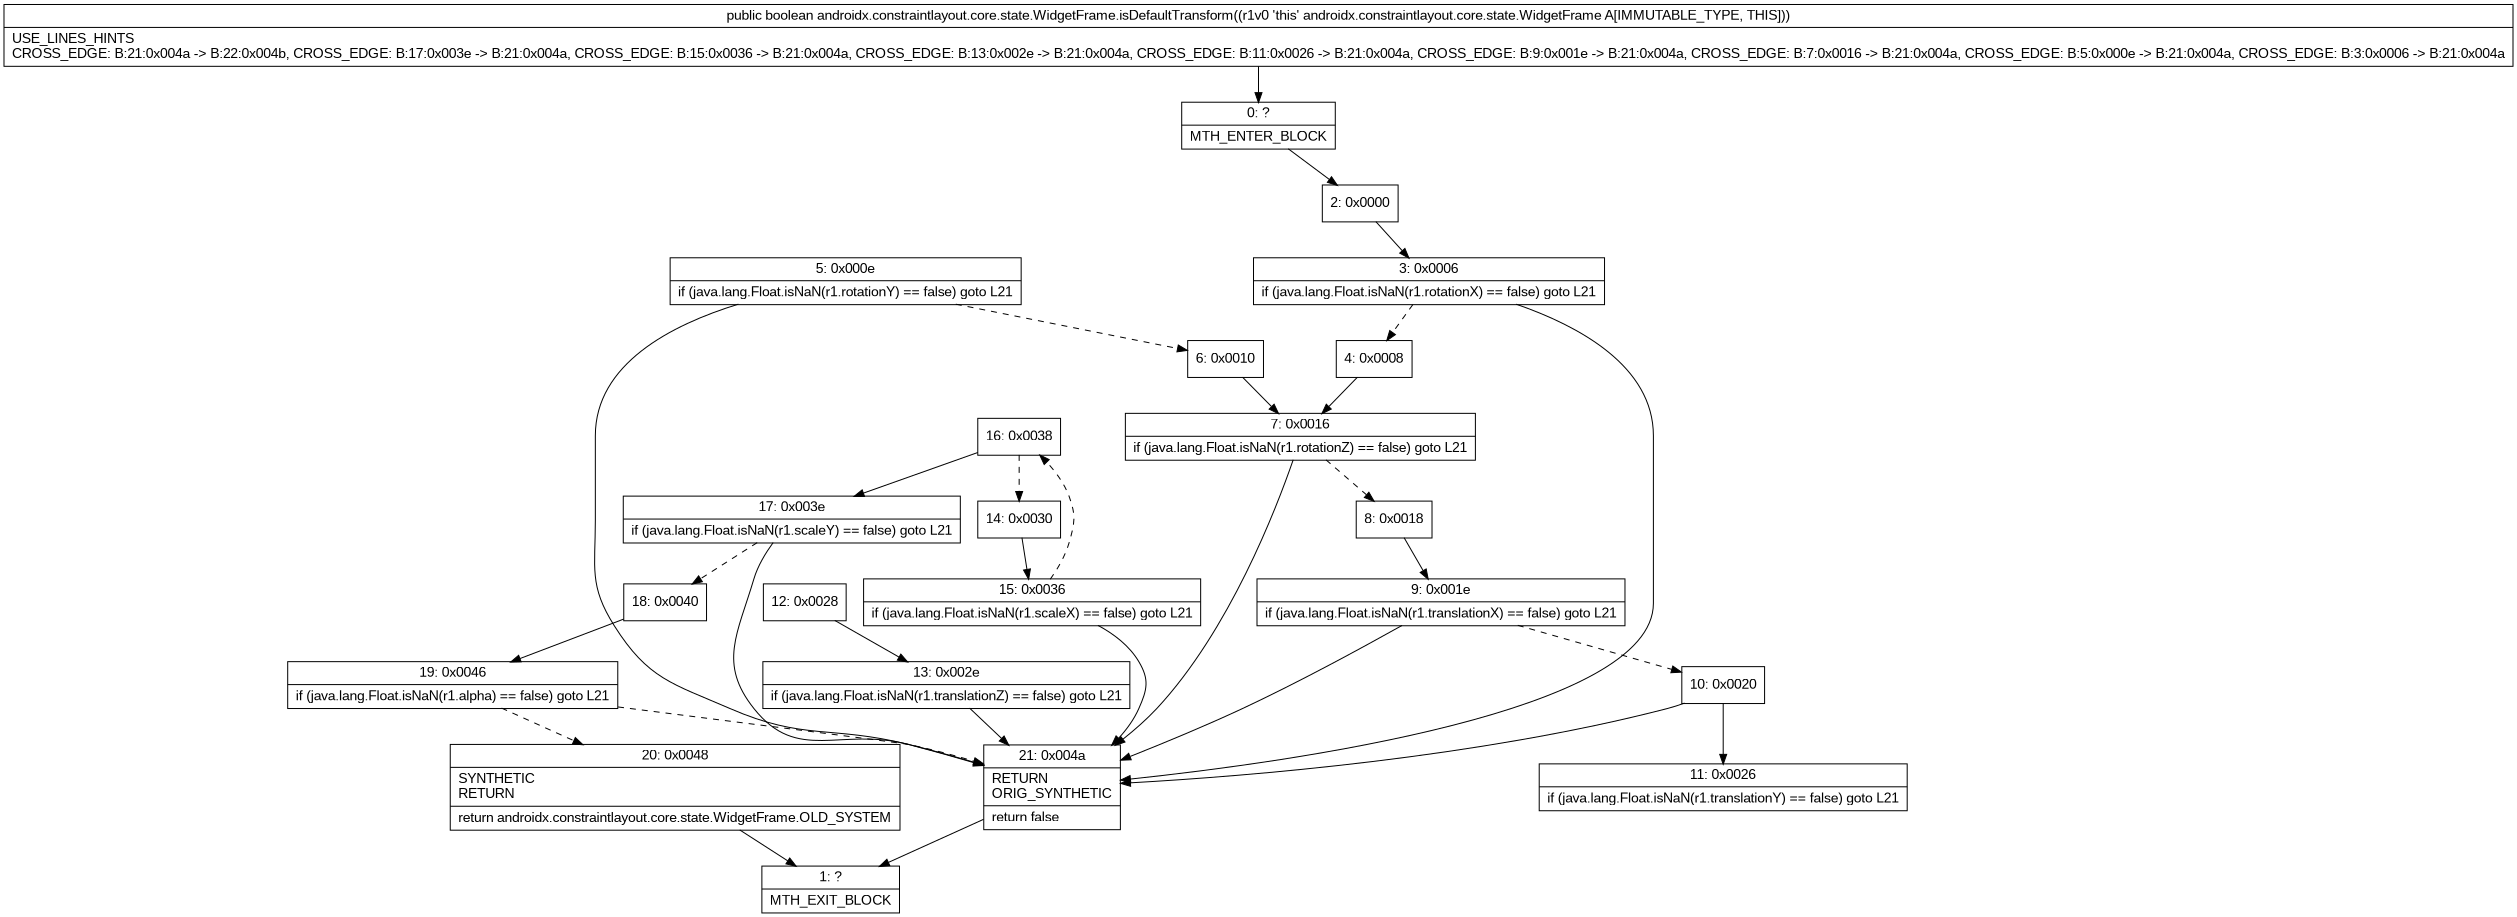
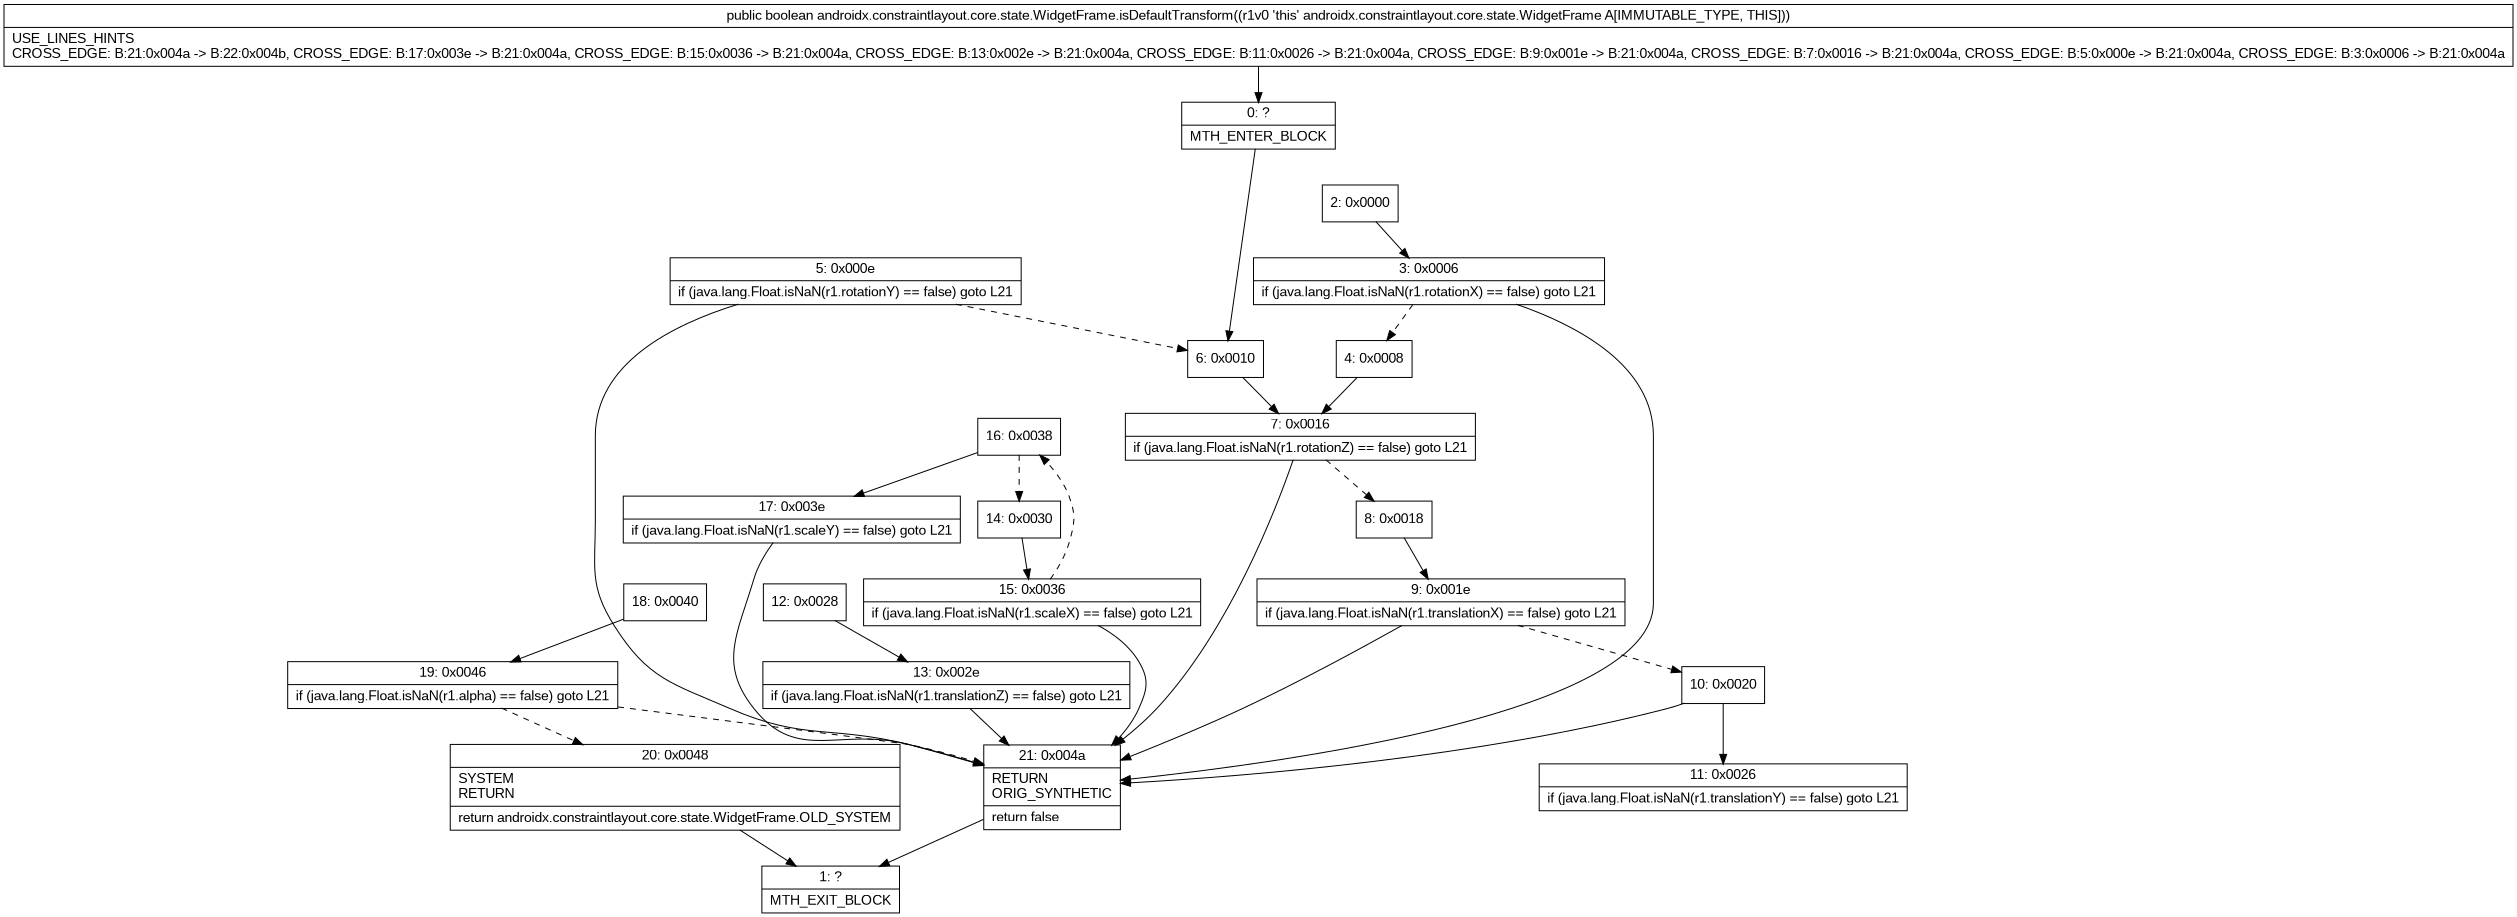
  digraph {
    fontname="Liberation Sans"
    node [fontname="Liberation Sans" shape=record]
    edge [fontname="Liberation Sans"]
    n1 [label="{0\:\ ?|MTH_ENTER_BLOCK\l}"]
    n2 [label="{2\:\ 0x0000}"]
    n3 [label="{3\:\ 0x0006|if (java.lang.Float.isNaN(r1.rotationX) == false) goto L21\l}"]
    n4 [label="{4\:\ 0x0008}"]
    n5 [label="{21\:\ 0x004a|RETURN\lORIG_SYNTHETIC\l|return false\l}"]
    n6 [label="{7\:\ 0x0016|if (java.lang.Float.isNaN(r1.rotationZ) == false) goto L21\l}"]
    n7 [label="{1\:\ ?|MTH_EXIT_BLOCK\l}"]
    n8 [label="{5\:\ 0x000e|if (java.lang.Float.isNaN(r1.rotationY) == false) goto L21\l}"]
    n9 [label="{6\:\ 0x0010}"]
    n10 [label="{8\:\ 0x0018}"]
    n11 [label="{9\:\ 0x001e|if (java.lang.Float.isNaN(r1.translationX) == false) goto L21\l}"]
    n12 [label="{10\:\ 0x0020}"]
    n13 [label="{11\:\ 0x0026|if (java.lang.Float.isNaN(r1.translationY) == false) goto L21\l}"]
    n14 [label="{12\:\ 0x0028}"]
    n15 [label="{13\:\ 0x002e|if (java.lang.Float.isNaN(r1.translationZ) == false) goto L21\l}"]
    n16 [label="{14\:\ 0x0030}"]
    n17 [label="{15\:\ 0x0036|if (java.lang.Float.isNaN(r1.scaleX) == false) goto L21\l}"]
    n18 [label="{16\:\ 0x0038}"]
    n19 [label="{17\:\ 0x003e|if (java.lang.Float.isNaN(r1.scaleY) == false) goto L21\l}"]
    n20 [label="{18\:\ 0x0040}"]
    n21 [label="{19\:\ 0x0046|if (java.lang.Float.isNaN(r1.alpha) == false) goto L21\l}"]
-   n22 [label="{20\:\ 0x0048|SYNTHETIC\lRETURN\l|return androidx.constraintlayout.core.state.WidgetFrame.OLD_SYSTEM\l}"]
+   n22 [label="{20\:\ 0x0048|SYSTEM\lRETURN\l|return androidx.constraintlayout.core.state.WidgetFrame.OLD_SYSTEM\l}"]
    n23 [label="{public boolean androidx.constraintlayout.core.state.WidgetFrame.isDefaultTransform((r1v0 'this' androidx.constraintlayout.core.state.WidgetFrame A[IMMUTABLE_TYPE, THIS]))  | USE_LINES_HINTS\lCROSS_EDGE: B:21:0x004a \-\> B:22:0x004b, CROSS_EDGE: B:17:0x003e \-\> B:21:0x004a, CROSS_EDGE: B:15:0x0036 \-\> B:21:0x004a, CROSS_EDGE: B:13:0x002e \-\> B:21:0x004a, CROSS_EDGE: B:11:0x0026 \-\> B:21:0x004a, CROSS_EDGE: B:9:0x001e \-\> B:21:0x004a, CROSS_EDGE: B:7:0x0016 \-\> B:21:0x004a, CROSS_EDGE: B:5:0x000e \-\> B:21:0x004a, CROSS_EDGE: B:3:0x0006 \-\> B:21:0x004a\l}"]
-   n1 -> n2
+   n1 -> n9
    n2 -> n3
    n3 -> n4 [style=dashed]
    n3 -> n5
    n4 -> n6
    n5 -> n7
    n6 -> n5
    n6 -> n10 [style=dashed]
    n8 -> n5
    n8 -> n9 [style=dashed]
    n9 -> n6
    n10 -> n11
    n11 -> n5
    n11 -> n12 [style=dashed]
    n12 -> n5
    n12 -> n13
    n14 -> n15
    n15 -> n5
    n16 -> n17
    n17 -> n5
    n17 -> n18 [style=dashed]
    n18 -> n16 [style=dashed]
    n18 -> n19
    n19 -> n5
-   n19 -> n20 [style=dashed]
    n20 -> n21
    n21 -> n5 [style=dashed]
    n21 -> n22 [style=dashed]
    n22 -> n7
    n23 -> n1
  }
